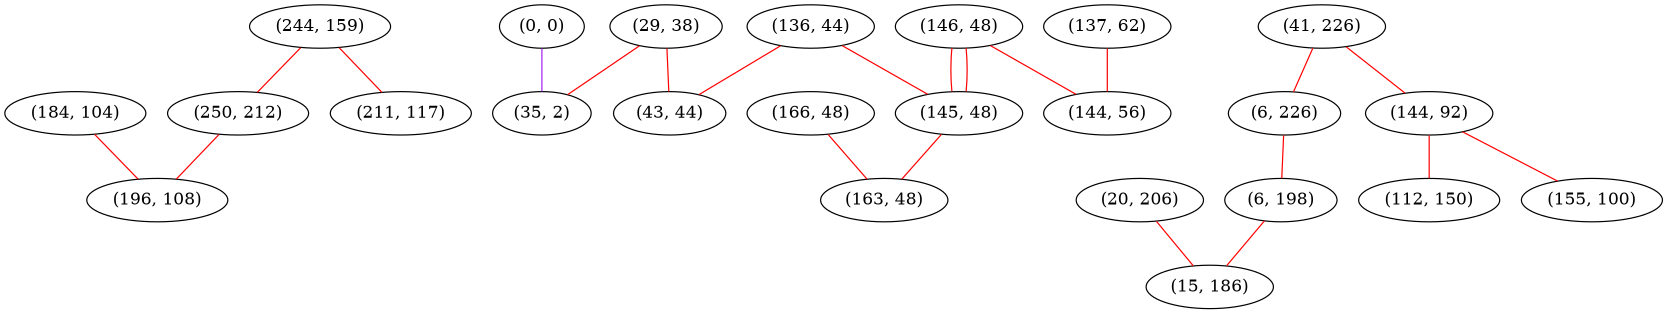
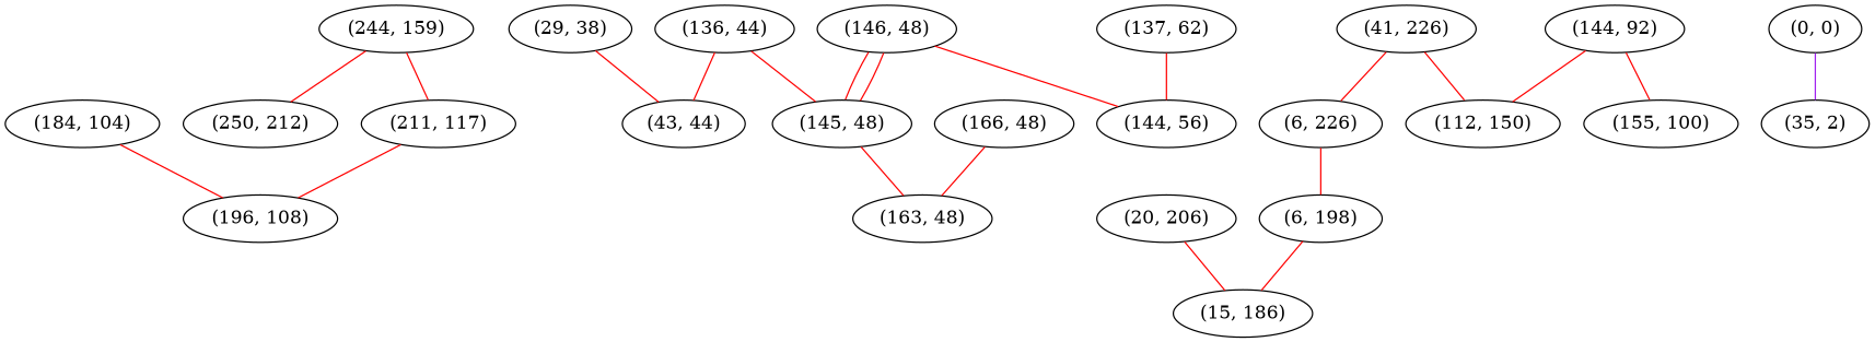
  graph {
    edge [color=red weight=1]
    "(184, 104)"
    "(196, 108)"
    "(136, 44)"
    "(43, 44)"
    "(145, 48)"
    "(163, 48)"
    "(146, 48)"
    "(144, 56)"
    "(137, 62)"
    "(20, 206)"
    "(15, 186)"
    "(41, 226)"
    "(6, 226)"
    "(112, 150)"
    "(6, 198)"
    "(244, 159)"
    "(250, 212)"
    "(211, 117)"
    "(144, 92)"
    "(155, 100)"
    "(166, 48)"
    "(29, 38)"
    "(35, 2)"
    "(0, 0)"
    "(184, 104)" -- "(196, 108)"
    "(136, 44)" -- "(43, 44)"
    "(136, 44)" -- "(145, 48)"
    "(145, 48)" -- "(163, 48)"
    "(146, 48)" -- "(145, 48)"
    "(146, 48)" -- "(145, 48)"
    "(146, 48)" -- "(144, 56)"
    "(137, 62)" -- "(144, 56)"
    "(20, 206)" -- "(15, 186)"
    "(41, 226)" -- "(6, 226)"
-   "(41, 226)" -- "(144, 92)"
+   "(41, 226)" -- "(112, 150)"
    "(6, 226)" -- "(6, 198)"
    "(6, 198)" -- "(15, 186)"
    "(244, 159)" -- "(250, 212)"
    "(244, 159)" -- "(211, 117)"
-   "(250, 212)" -- "(196, 108)"
+   "(211, 117)" -- "(196, 108)"
    "(144, 92)" -- "(112, 150)"
    "(144, 92)" -- "(155, 100)"
    "(166, 48)" -- "(163, 48)"
    "(29, 38)" -- "(43, 44)"
-   "(29, 38)" -- "(35, 2)"
    "(0, 0)" -- "(35, 2)" [color=purple weight=4]
  }
